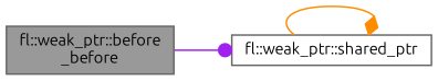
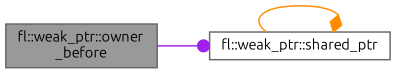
  digraph {
    rankdir=LR
    fontname=Ubuntu
    node [fontname=Ubuntu fontsize=10 shape=box style=filled]
    edge [fontname=Ubuntu fontsize=10 labelfontname=Helvetica labelfontsize=10 style=solid]
-   n1 [color=gray40 fillcolor=grey60 fontcolor=black height=0.2 label="fl::weak_ptr::before\l_before" width=0.4]
+   n1 [color=gray40 fillcolor=grey60 fontcolor=black height=0.2 label="fl::weak_ptr::owner\l_before" width=0.4]
    n2 [color=grey40 fillcolor=white height=0.2 label="fl::weak_ptr::shared_ptr" width=0.4]
    n1 -> n2 [color=purple arrowhead=dot]
    n2 -> n2 [color=darkorange arrowhead=diamond]
  }
